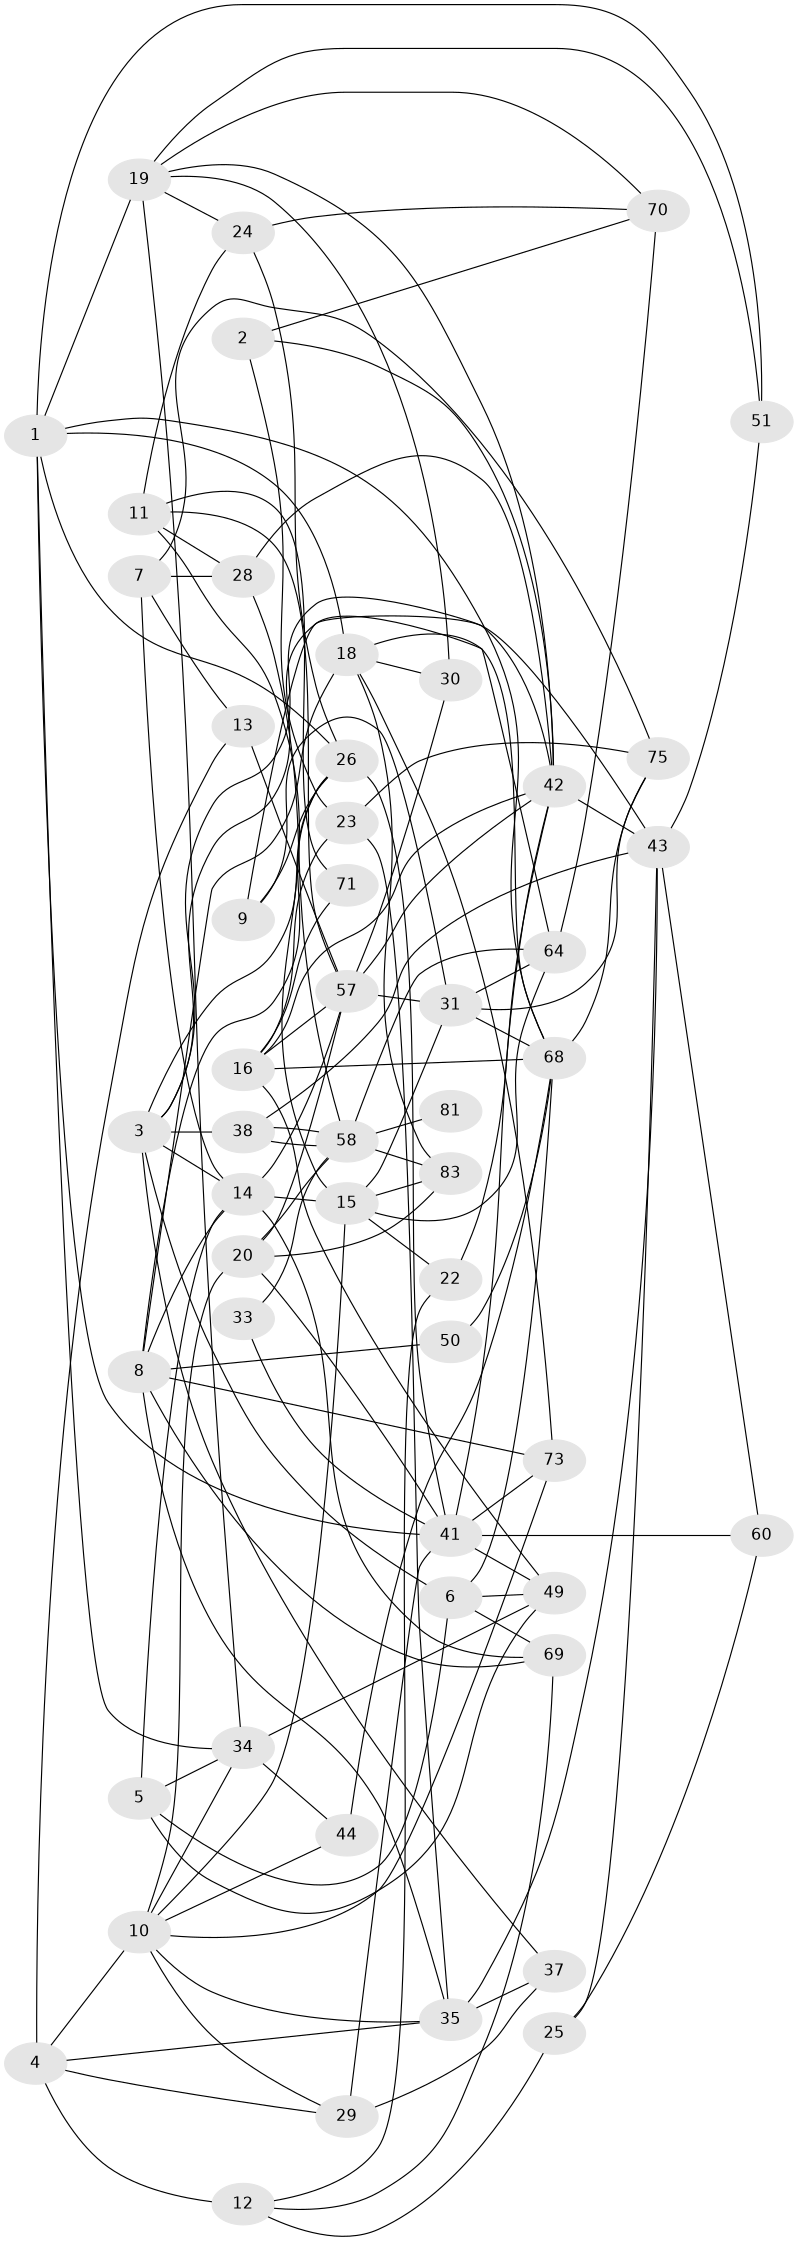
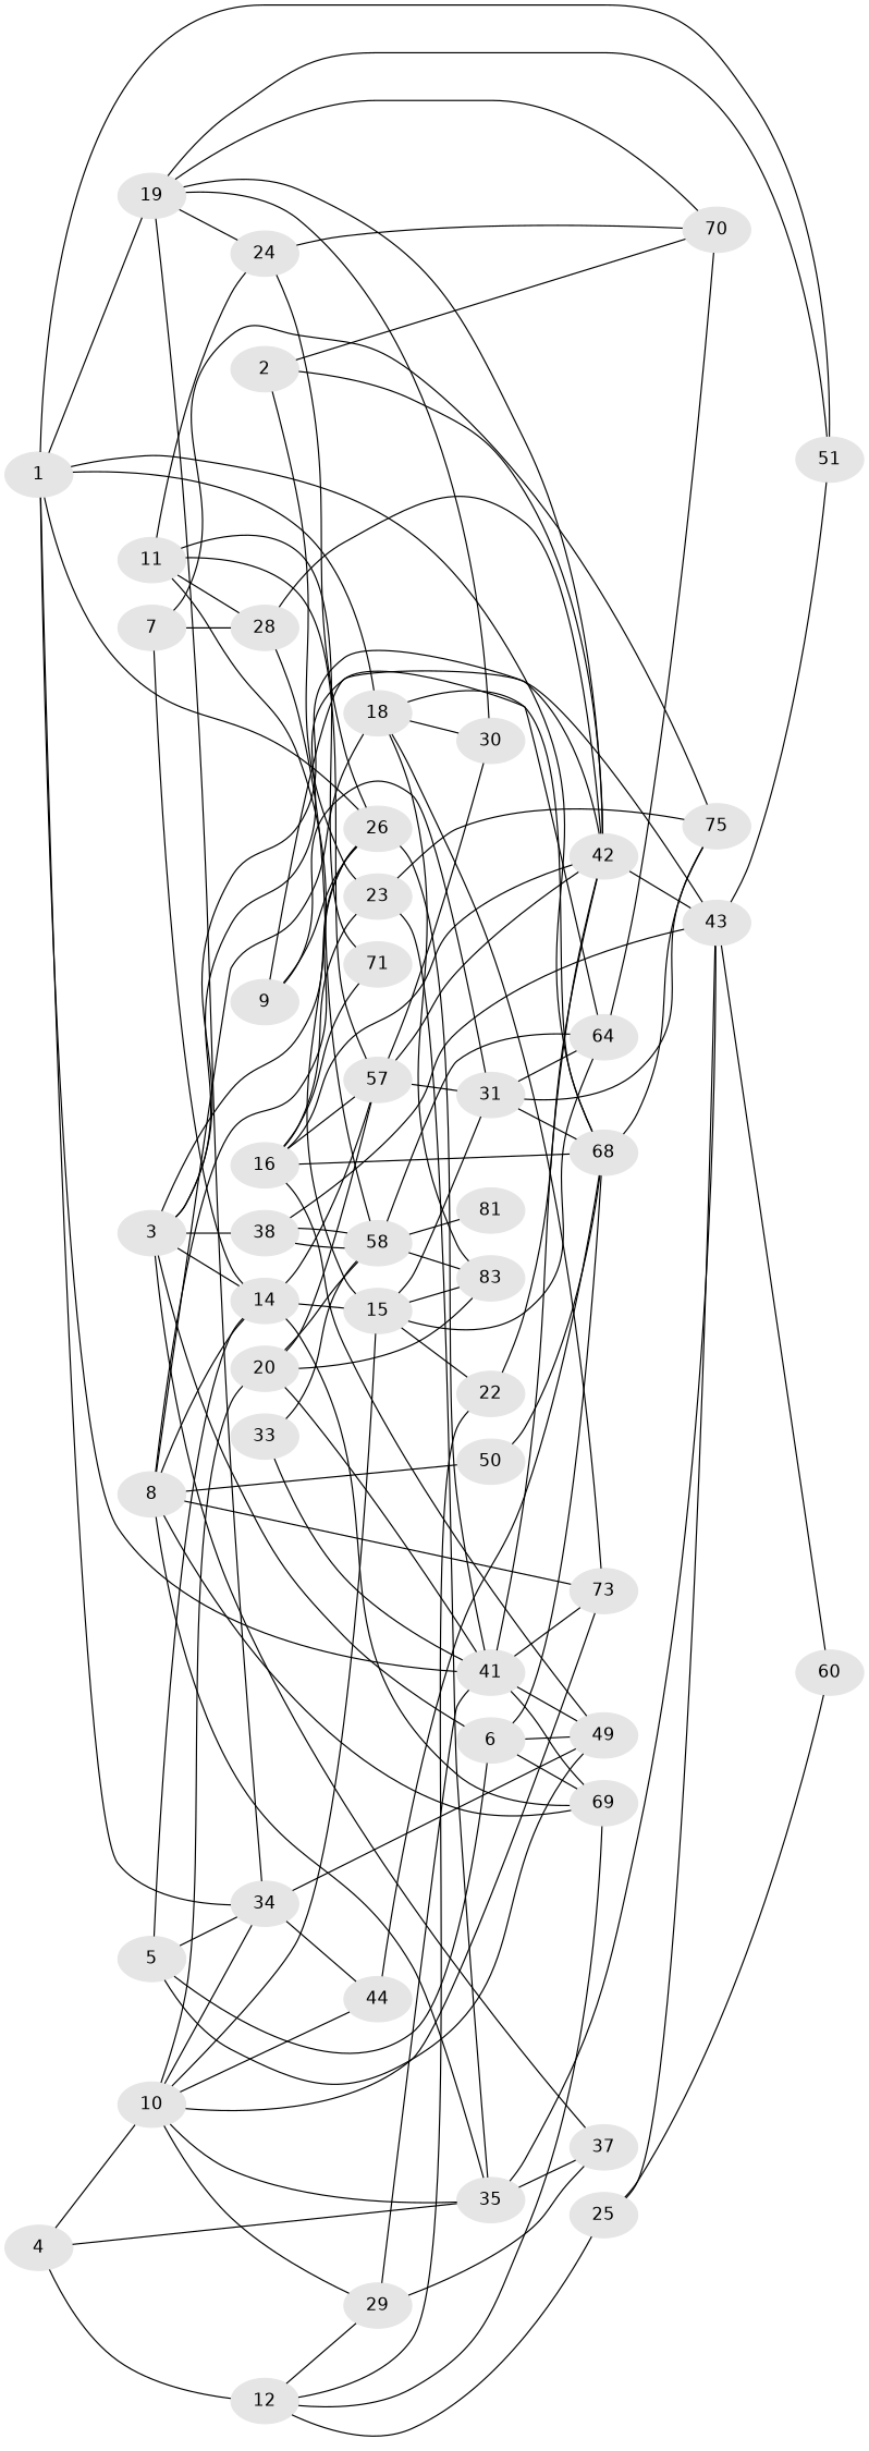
  graph {
    fontname="DejaVu Sans"
    rankdir=LR
    node [color=gray90 fontname="DejaVu Sans" style=filled]
    edge [fontname="DejaVu Sans"]
    1 [super="+21"]
    18 [super="+48"]
    19 [super="+76"]
    26
    34 [super="+62"]
    41 [super="+78"]
    51
    68 [super="+82"]
    73
    64
    83
    30
    42 [super="+50"]
    70
    24 [super="+72"]
    49 [super="+61"]
    44
    69
    75 [super="+79"]
    23 [super="+74"]
    35 [super="+67"]
    2
    43 [super="+46"]
    3 [super="+36"]
    6 [super="+45"]
    14 [super="+17"]
    37 [super="+47"]
    38
    15 [super="+63"]
    n30 [label=57 super="+40"]
    58 [super="+80"]
    4 [super="+55"]
    10 [super="+56"]
    12
-   13
    29 [super="+65"]
    20 [super="+53"]
    22
    25
    5 [super="+32"]
    7 [super="+54"]
    28
    8 [super="+66"]
    n44 [label=50]
    9
    31 [super="+39"]
    60
    11 [super="+77"]
    71
    16 [super="+57"]
    81
    33
    1 -- 18
    1 -- 19
    1 -- 26
    1 -- 34
    1 -- 41
    1 -- 51
    1 -- 68
    18 -- 73
    18 -- 64
    18 -- 83
    18 -- 30
    19 -- 34
    19 -- 51
    19 -- 30
    19 -- 42
    19 -- 70
    19 -- 24
    26 -- 41
    34 -- 49
    34 -- 44
    41 -- 73
    41 -- 42
    41 -- 49
-   41 -- 60
+   41 -- 69
    68 -- 75
    64 -- 70
    42 -- 43
    24 -- 26
    24 -- 70
    44 -- 68
    23 -- 75
    23 -- 35
    35 -- 43
    35 -- 37
    2 -- 42
    2 -- 70
    2 -- 23
    43 -- 51 [weight=2]
    43 -- 60
    3 -- 26
    3 -- 68
    3 -- 42
    3 -- 6
    3 -- 14
    3 -- 37
    3 -- 38
    6 -- 68
    6 -- 49
    6 -- 69
    14 -- 69
    14 -- 15
    14 -- n30
    38 -- 43
    38 -- 58
    38 -- 58
    15 -- 64
    15 -- 83
    15 -- 22
    15 -- 31
    n30 -- 30
    n30 -- 42
    n30 -- 31
    58 -- 64
    58 -- 83
    58 -- 81 [weight=2]
    4 -- 35
    4 -- 10
    4 -- 12
-   4 -- 13
-   4 -- 29
+   12 -- 29
    10 -- 34
    10 -- 73
    10 -- 44
    10 -- 35
    10 -- 15
    10 -- 29
    10 -- 20
    12 -- 69
    12 -- 22
    12 -- 25
-   13 -- n30
    29 -- 41
    29 -- 37
    20 -- 41
    20 -- 83
    20 -- n30
    20 -- 58
    22 -- 42
    25 -- 43
    25 -- 60
    5 -- 34
    5 -- 49
    5 -- 6
    5 -- 14
    7 -- 75
    7 -- 14
-   7 -- 13
    7 -- 28
    28 -- 42
    28 -- 58
    8 -- 18
    8 -- 26
    8 -- 73
    8 -- 69
    8 -- 35
    8 -- 14
    8 -- n44
    n44 -- 68
    9 -- 26
    9 -- 43
    9 -- 31
    31 -- 68
    31 -- 64
    31 -- 75
    11 -- 24
    11 -- 15
    11 -- n30
    11 -- 28
    11 -- 71
    16 -- 68
    16 -- 42
    16 -- 49
    16 -- 23
    16 -- n30
    16 -- 71
    33 -- 41
    33 -- 58
  }
